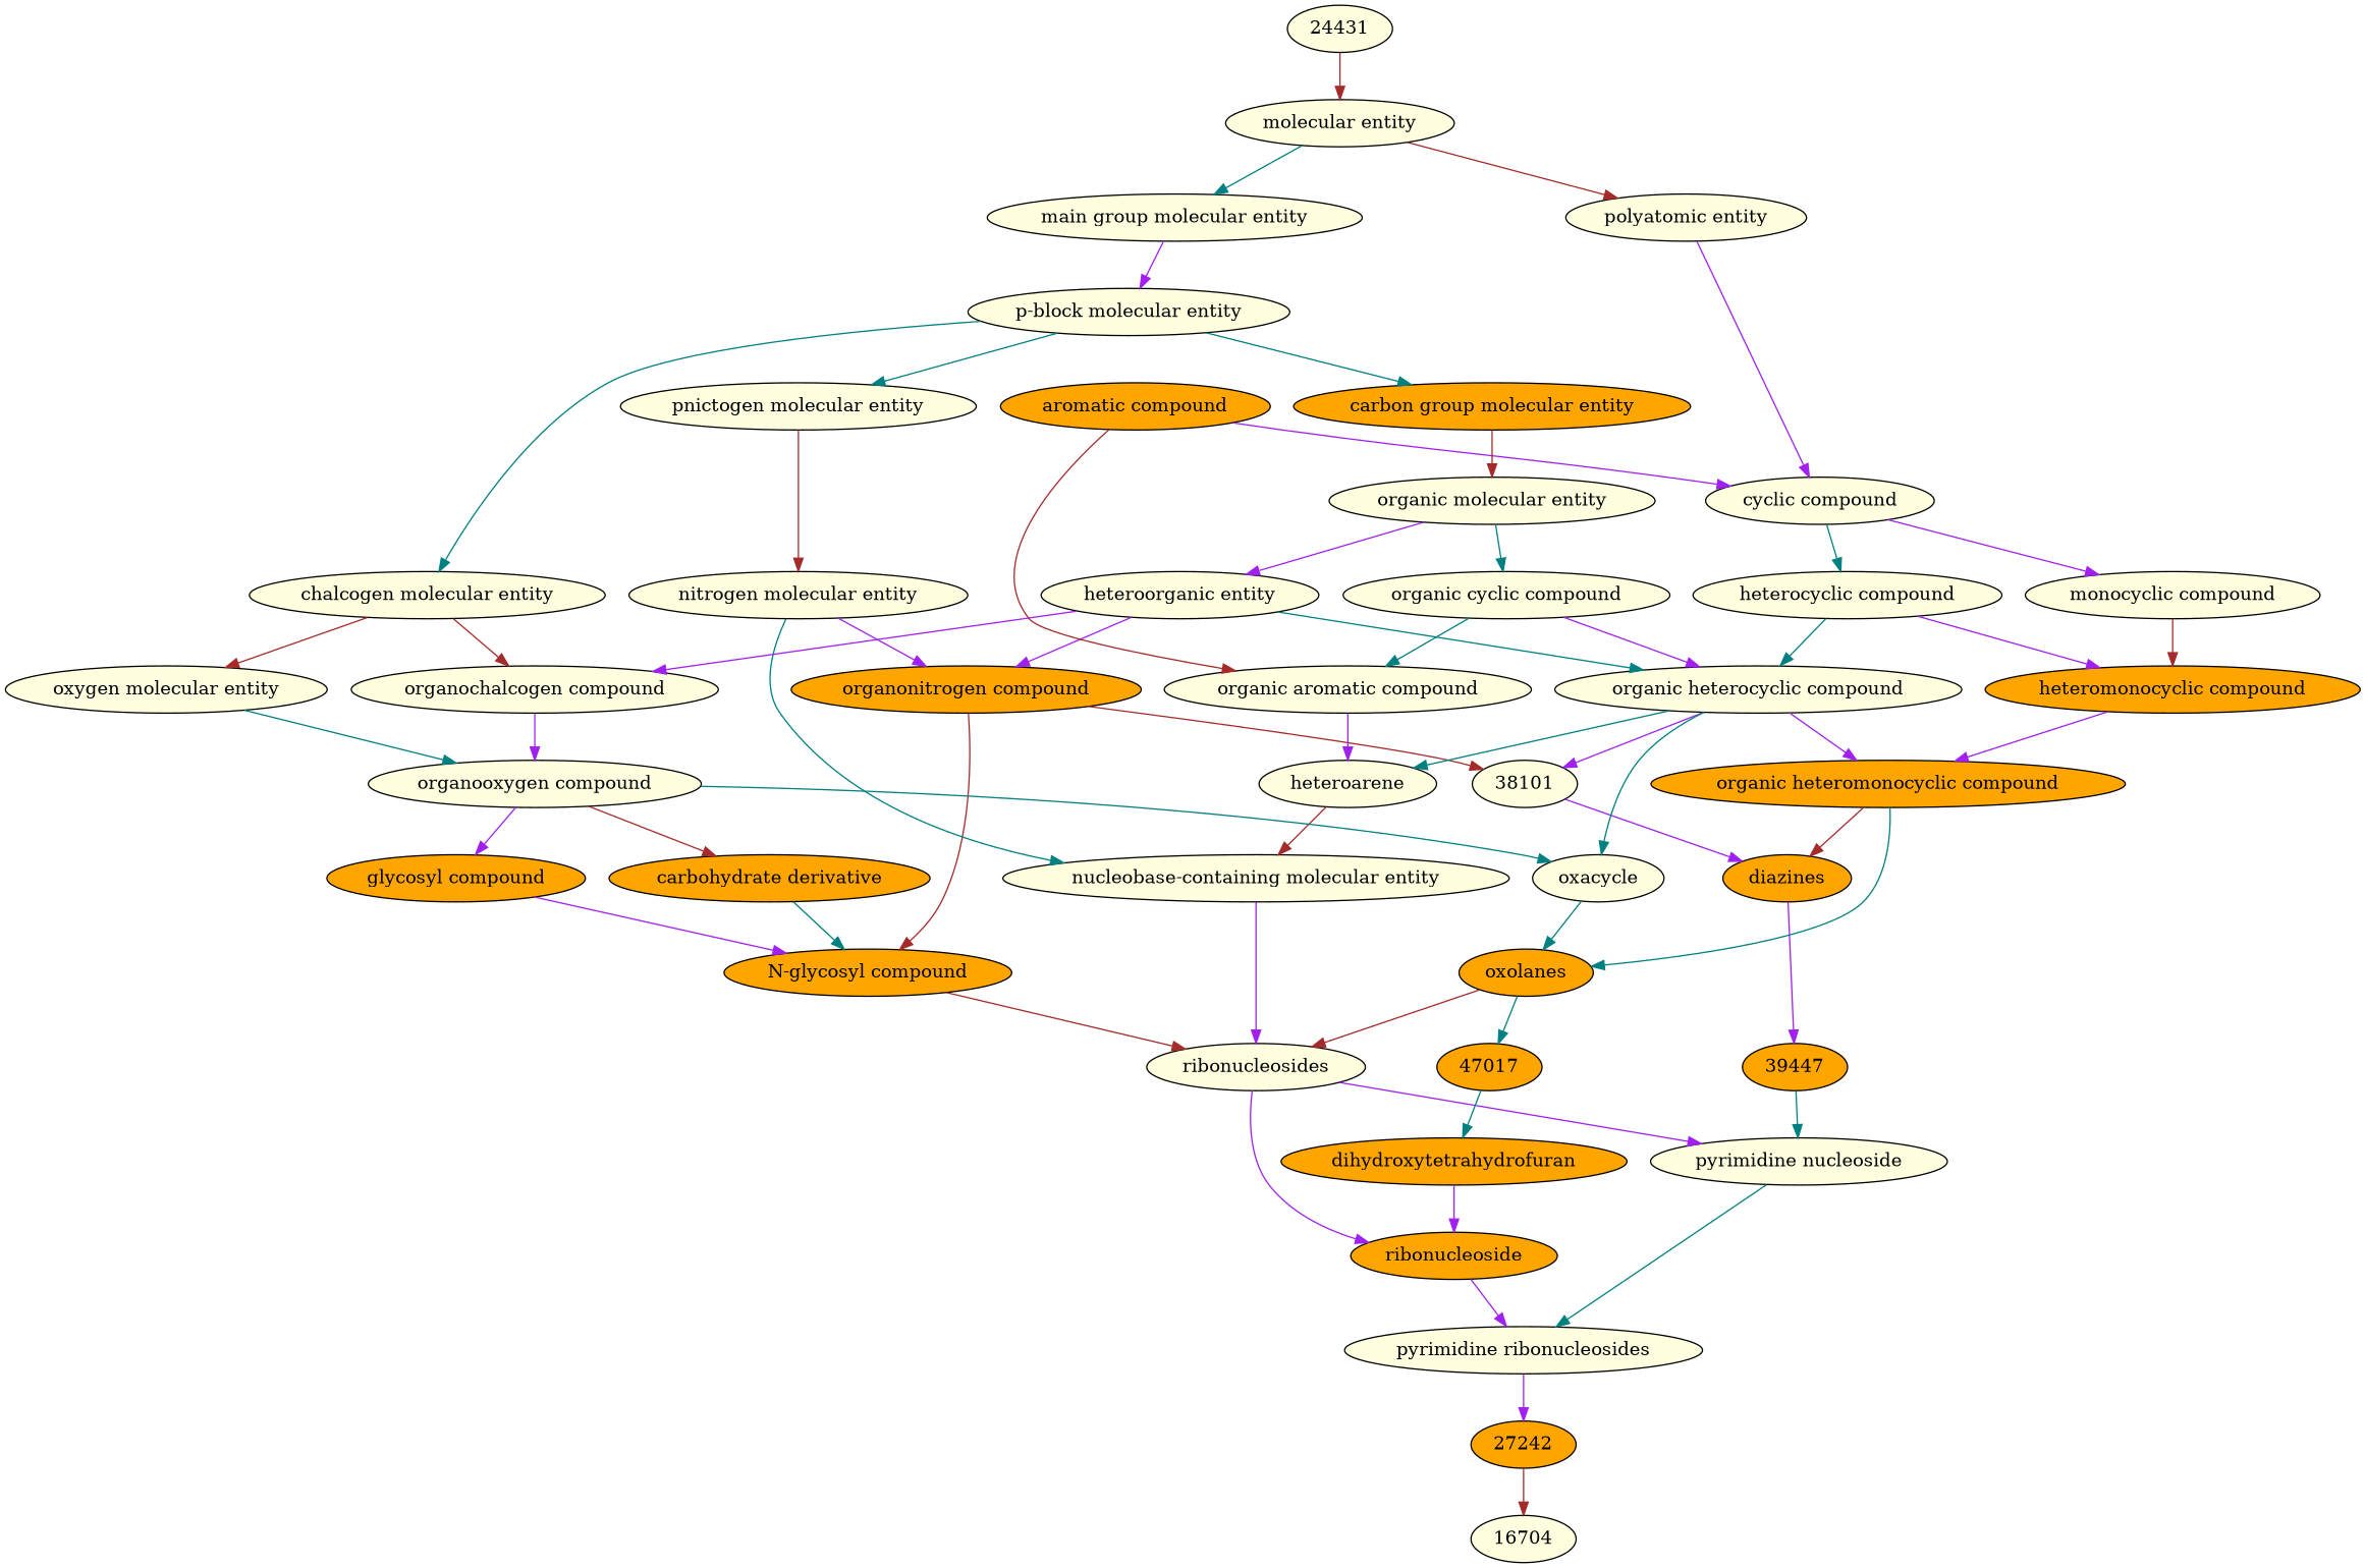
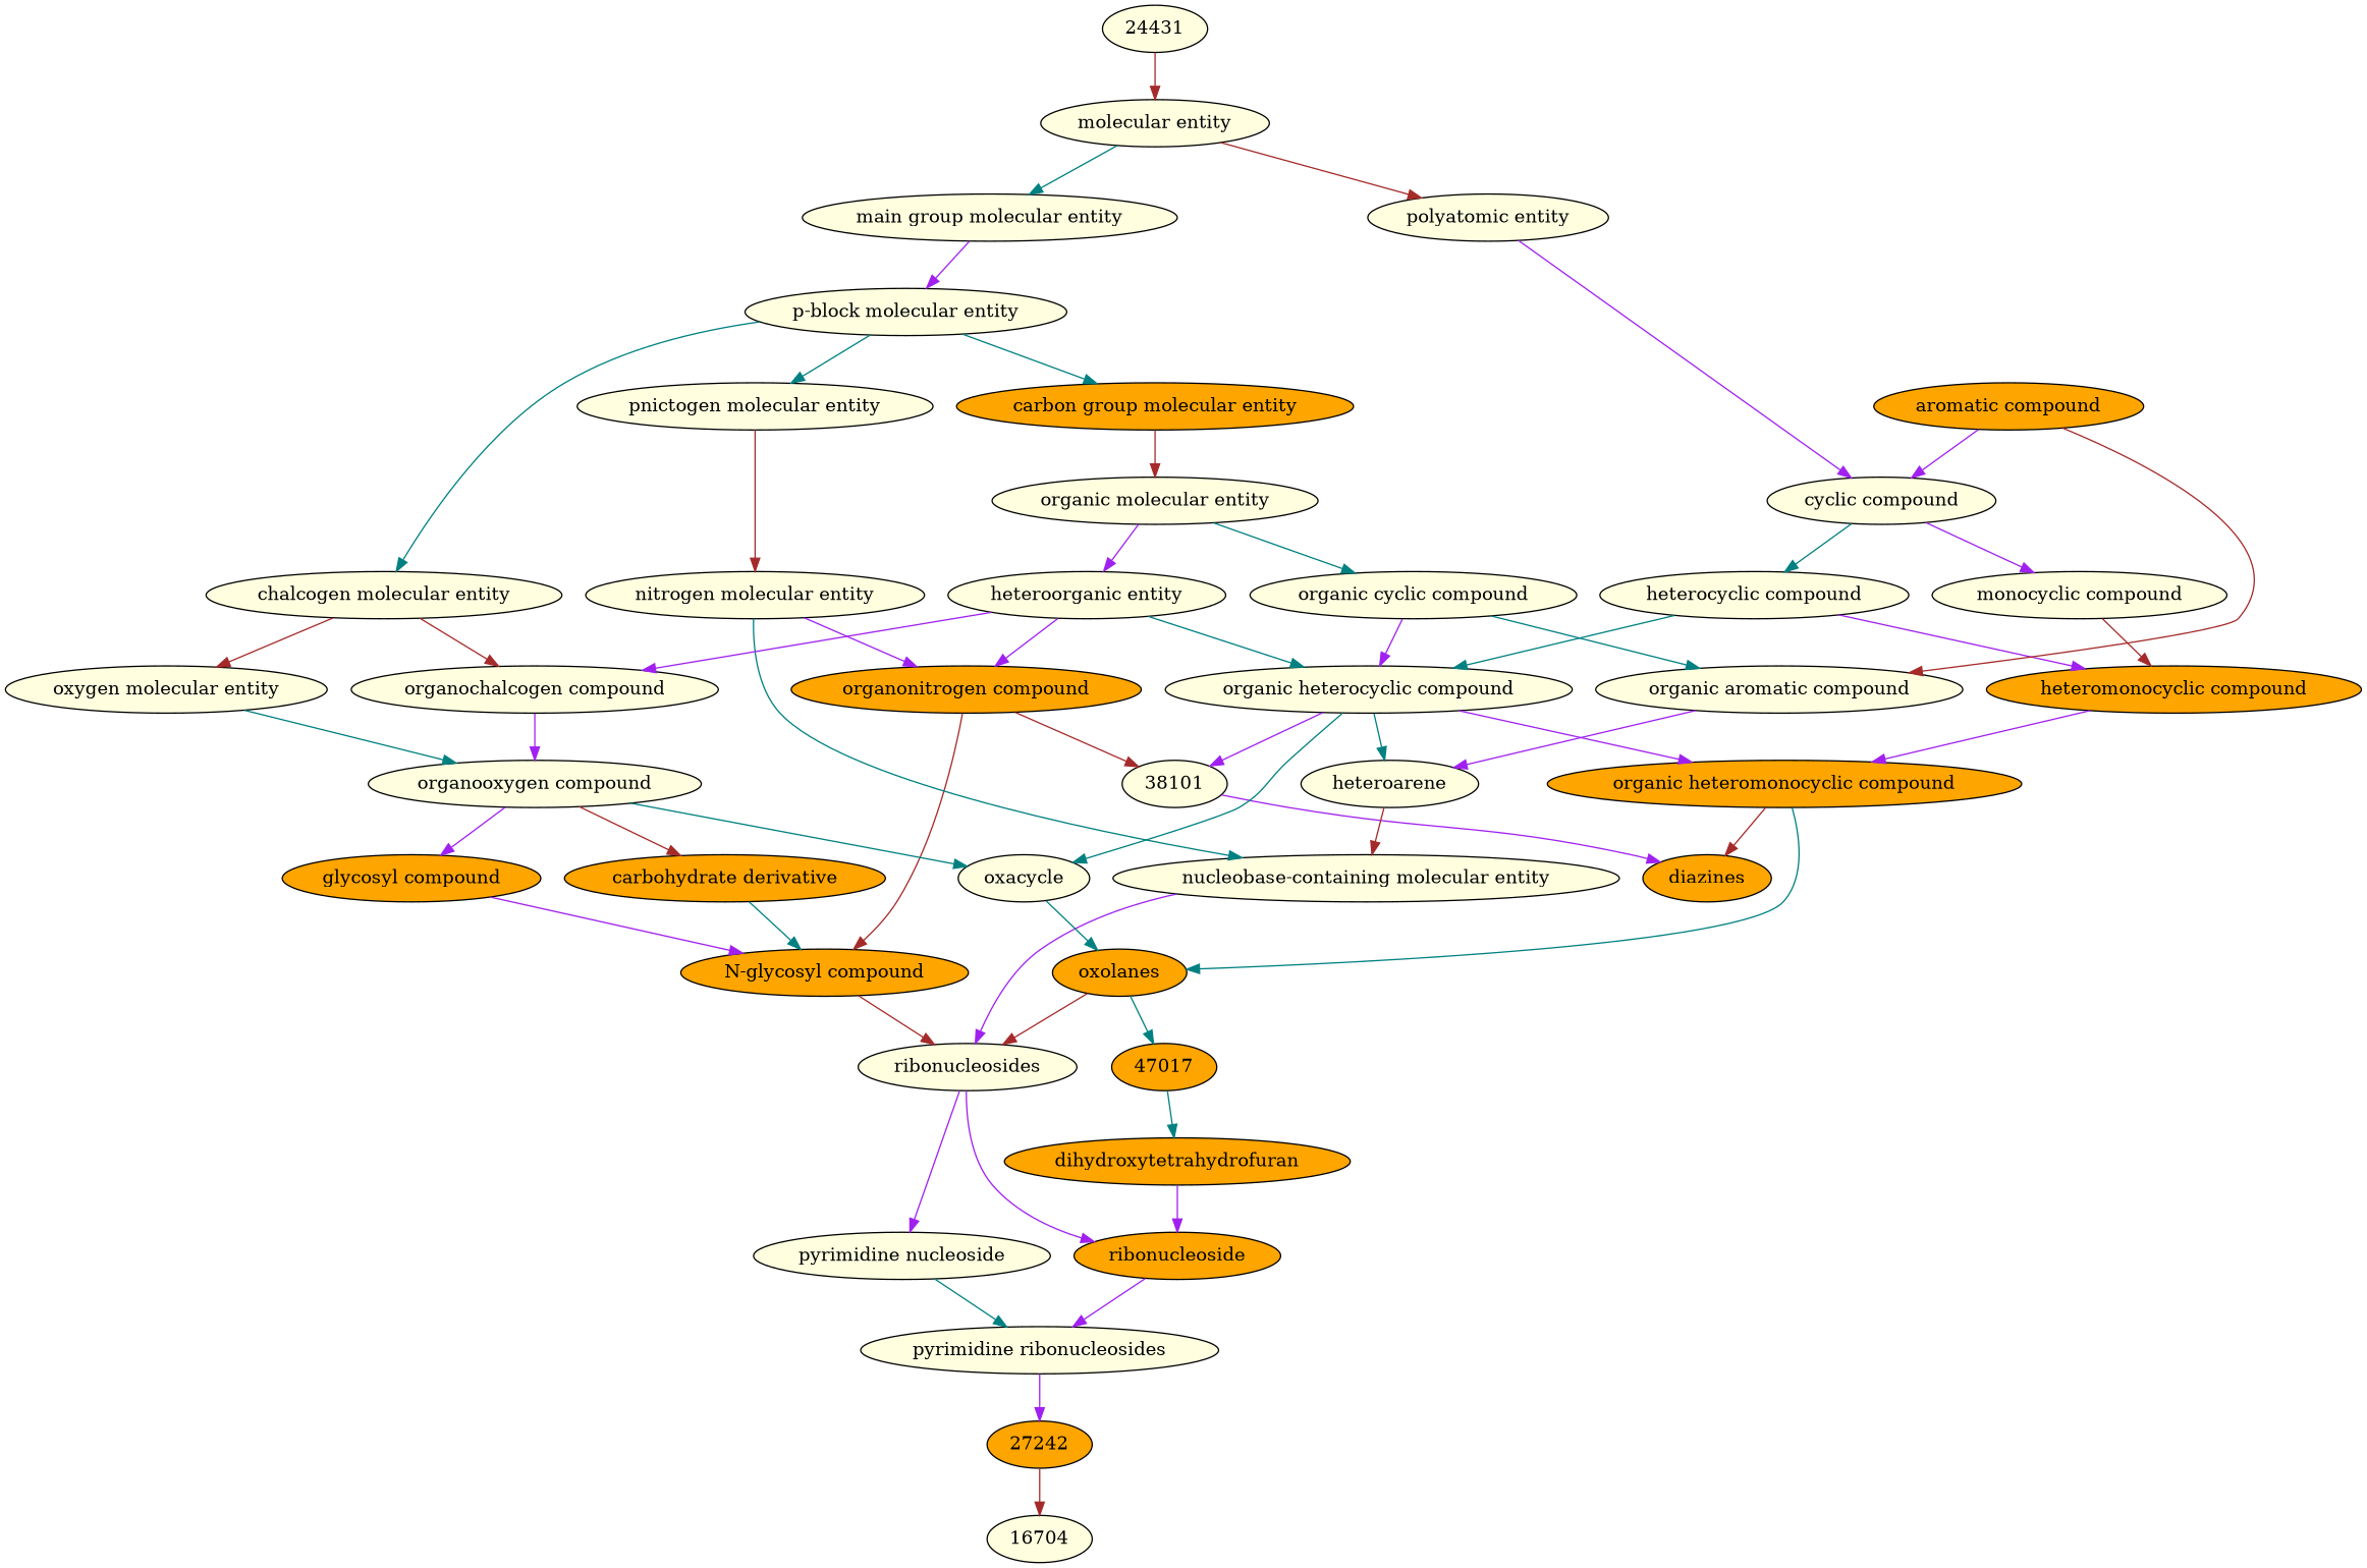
  digraph {
    node [fillcolor=lightyellow style=filled]
    edge [color=purple]
    n1 [label=16704]
    n2 [fillcolor=orange label=27242]
    n3 [label="pyrimidine ribonucleosides"]
    n4 [label="pyrimidine nucleoside"]
    n5 [fillcolor=orange label=ribonucleoside]
-   n6 [fillcolor=orange label=39447]
    n7 [label=ribonucleosides]
    n8 [fillcolor=orange label=dihydroxytetrahydrofuran]
    n9 [fillcolor=orange label=diazines]
    n10 [fillcolor=orange label="N-glycosyl compound"]
    n11 [fillcolor=orange label=oxolanes]
    n12 [fillcolor=orange label=47017]
    n13 [label="nucleobase-containing molecular entity"]
    n14 [fillcolor=orange label="organic heteromonocyclic compound"]
    n15 [label=38101]
    n16 [fillcolor=orange label="organonitrogen compound"]
    n17 [fillcolor=orange label="glycosyl compound"]
    n18 [fillcolor=orange label="carbohydrate derivative"]
    n19 [label=oxacycle]
    n20 [label=heteroarene]
    n21 [label="nitrogen molecular entity"]
    n22 [fillcolor=orange label="heteromonocyclic compound"]
    n23 [label="organic heterocyclic compound"]
    n24 [label="heteroorganic entity"]
    n25 [label="organochalcogen compound"]
    n26 [label="organooxygen compound"]
    n27 [label="organic aromatic compound"]
    n28 [label="pnictogen molecular entity"]
    n29 [label="heterocyclic compound"]
    n30 [label="monocyclic compound"]
    n31 [label="organic cyclic compound"]
    n32 [label="organic molecular entity"]
    n33 [label="oxygen molecular entity"]
    n34 [fillcolor=orange label="aromatic compound"]
    n35 [label="cyclic compound"]
    n36 [label="p-block molecular entity"]
    n37 [fillcolor=orange label="carbon group molecular entity"]
    n38 [label="chalcogen molecular entity"]
    n39 [label="main group molecular entity"]
    n40 [label="polyatomic entity"]
    n41 [label="molecular entity"]
    n42 [label=24431]
    n2 -> n1 [color=brown]
    n3 -> n2
    n4 -> n3 [color=teal]
    n5 -> n3
-   n6 -> n4 [color=teal]
    n7 -> n4
    n7 -> n5
    n8 -> n5
-   n9 -> n6
    n10 -> n7 [color=brown]
    n11 -> n7 [color=brown]
    n11 -> n12 [color=teal]
    n12 -> n8 [color=teal]
    n13 -> n7
    n14 -> n9 [color=brown]
    n14 -> n11 [color=teal]
    n15 -> n9
    n16 -> n10 [color=brown]
    n16 -> n15 [color=brown]
    n17 -> n10
    n18 -> n10 [color=teal]
    n19 -> n11 [color=teal]
    n20 -> n13 [color=brown]
    n21 -> n13 [color=teal]
    n21 -> n16
    n22 -> n14
    n23 -> n14
    n23 -> n15
    n23 -> n19 [color=teal]
    n23 -> n20 [color=teal]
    n24 -> n16
    n24 -> n23 [color=teal]
    n24 -> n25
    n25 -> n26
    n26 -> n17
    n26 -> n18 [color=brown]
    n26 -> n19 [color=teal]
    n27 -> n20
    n28 -> n21 [color=brown]
    n29 -> n22
    n29 -> n23 [color=teal]
    n30 -> n22 [color=brown]
    n31 -> n23
    n31 -> n27 [color=teal]
    n32 -> n24
    n32 -> n31 [color=teal]
    n33 -> n26 [color=teal]
    n34 -> n27 [color=brown]
    n34 -> n35
    n35 -> n29 [color=teal]
    n35 -> n30
    n36 -> n28 [color=teal]
    n36 -> n37 [color=teal]
    n36 -> n38 [color=teal]
    n37 -> n32 [color=brown]
    n38 -> n25 [color=brown]
    n38 -> n33 [color=brown]
    n39 -> n36
    n40 -> n35
    n41 -> n39 [color=teal]
    n41 -> n40 [color=brown]
    n42 -> n41 [color=brown]
  }
